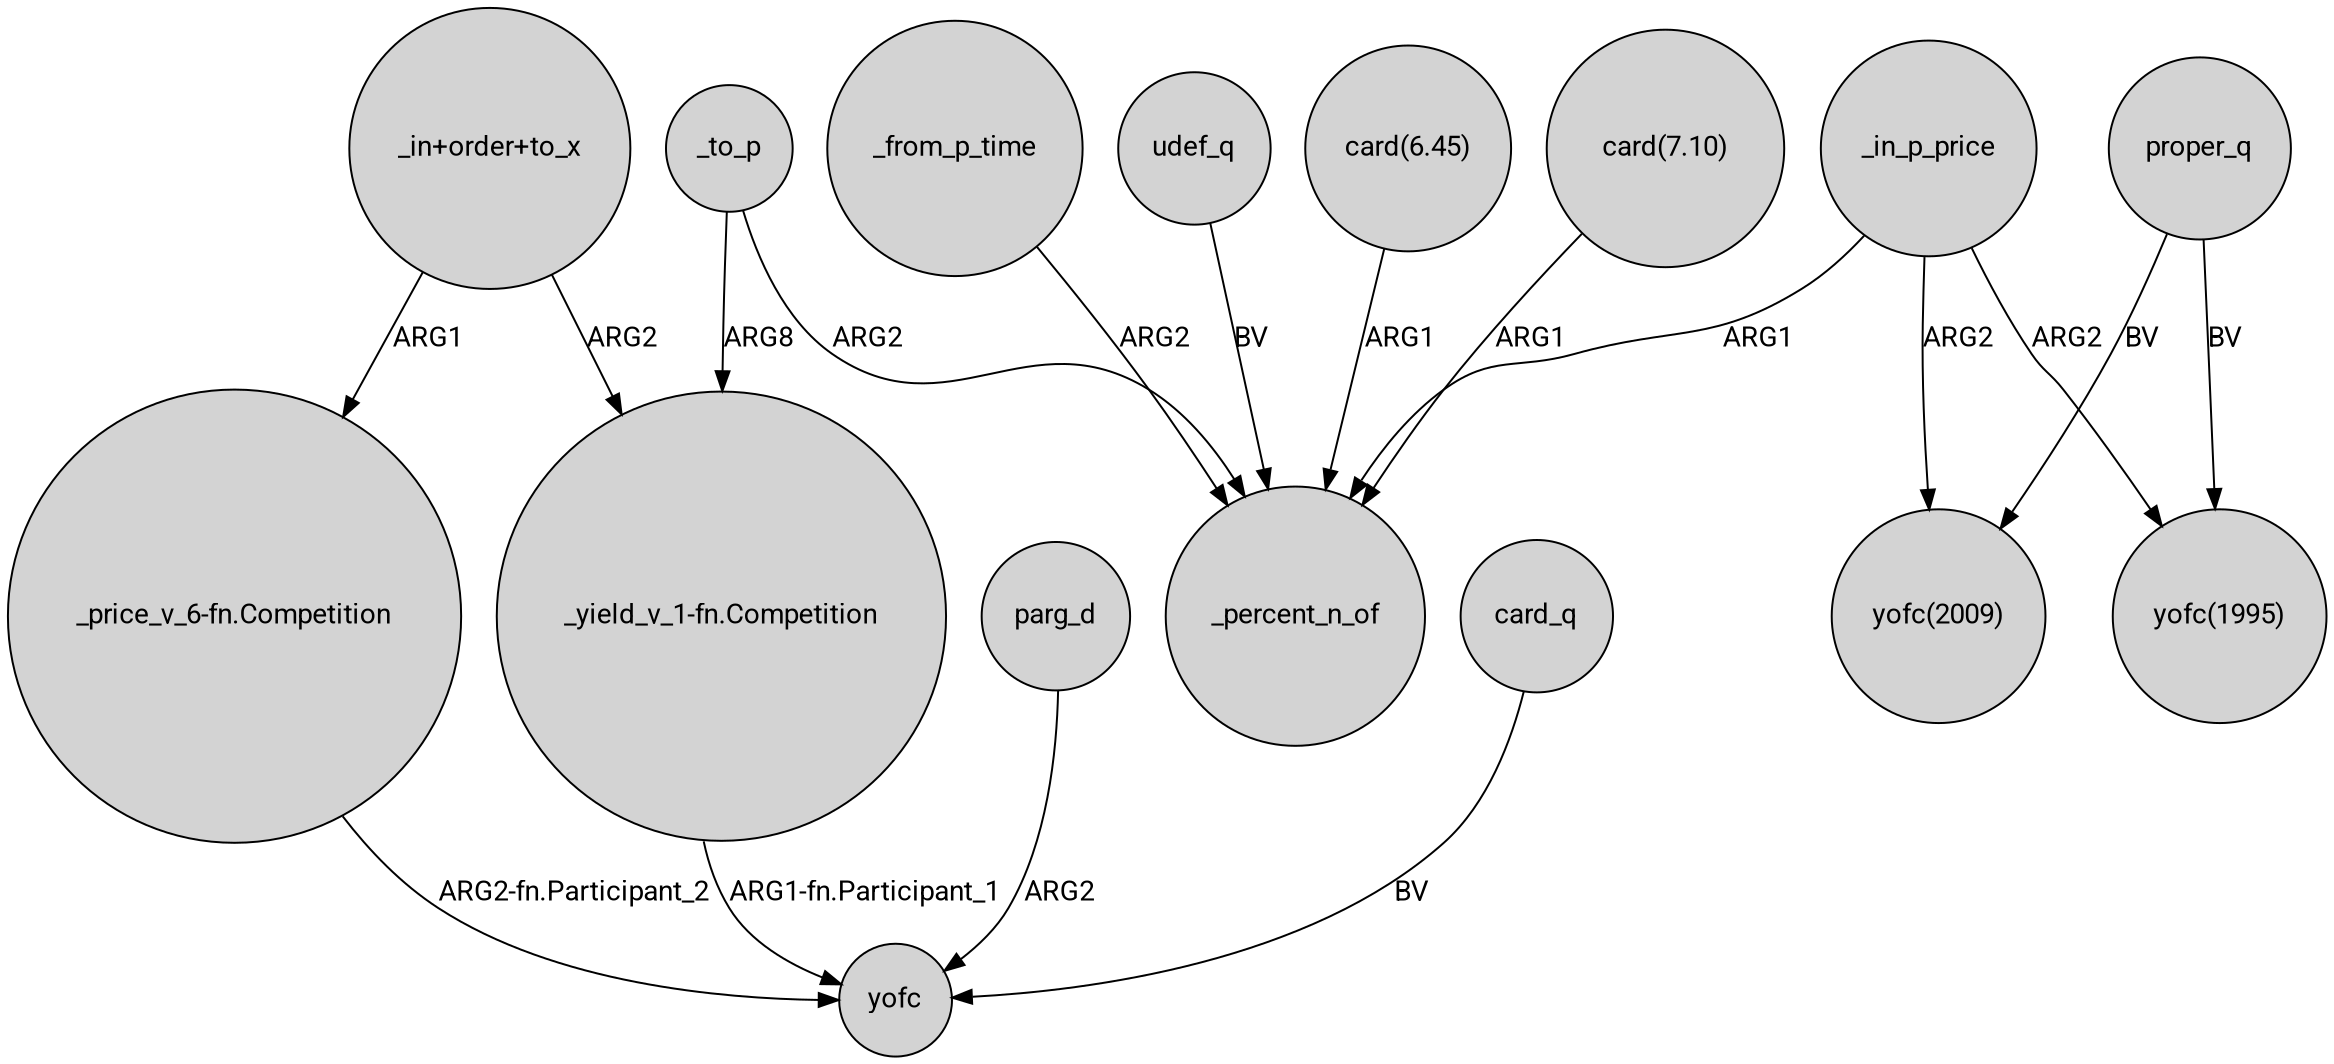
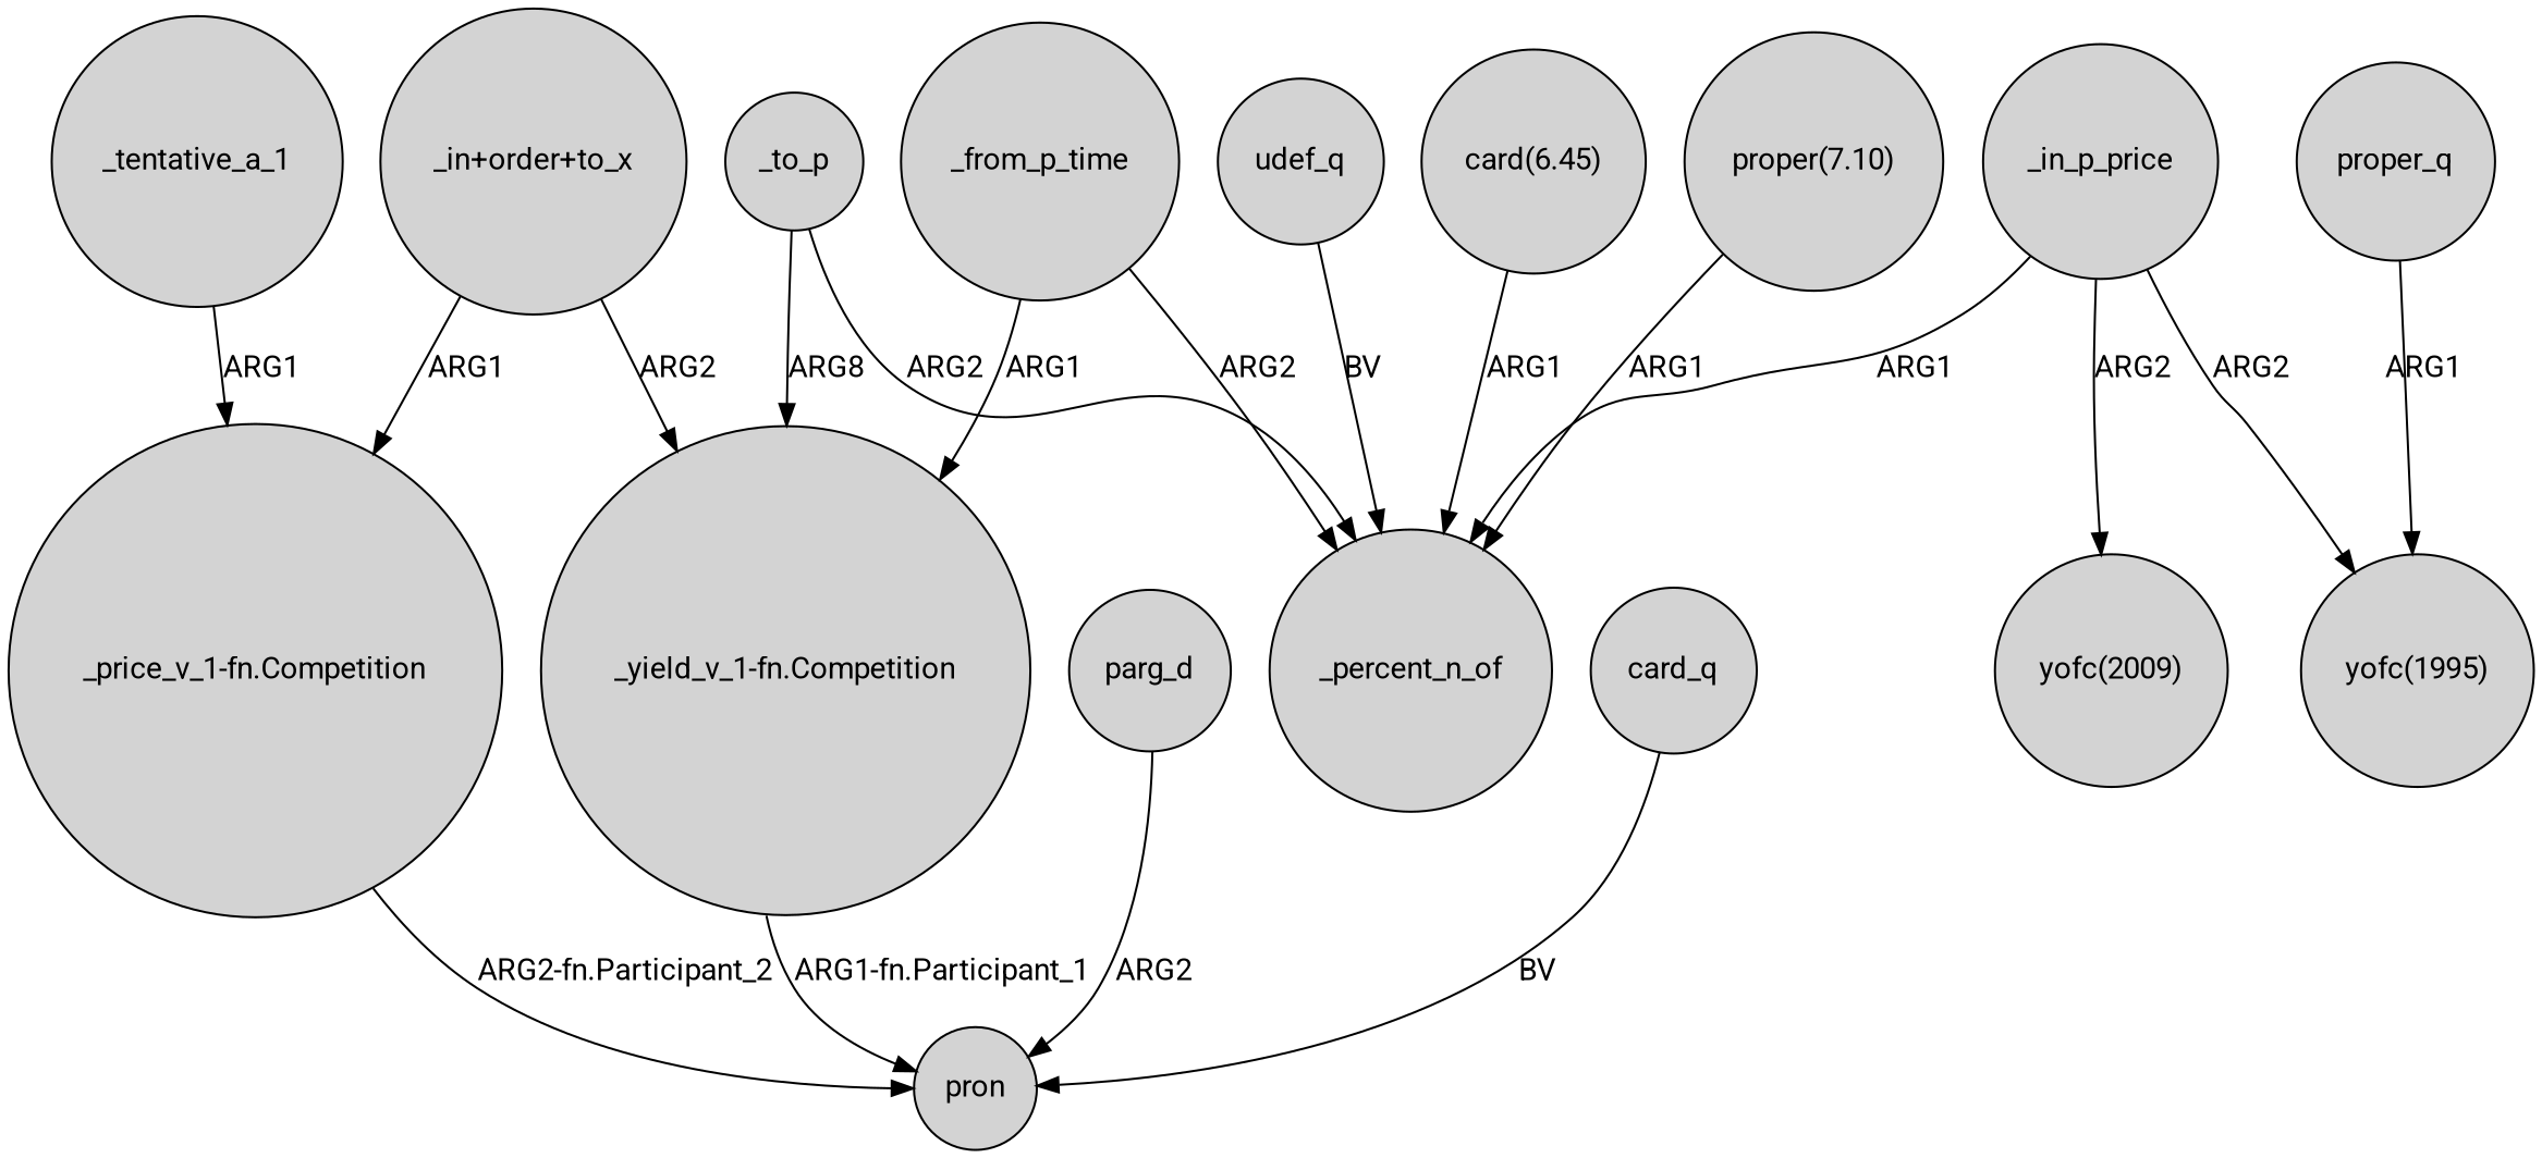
  digraph {
    fontname=Roboto
    node [fontname=Roboto shape=circle style=filled]
    edge [fontname=Roboto]
    "card(6.45)"
    _percent_n_of
    _to_p
    "_yield_v_1-fn.Competition"
-   pron [label=yofc]
+   pron
    n6 [label=_in_p_price]
    "yofc(2009)"
    "yofc(1995)"
    parg_d
-   "_price_v_1-fn.Competition" [label="_price_v_6-fn.Competition"]
-   "card(7.10)"
+   "_price_v_1-fn.Competition"
+   "card(7.10)" [label="proper(7.10)"]
    "_in+order+to_x"
    _from_p_time
    n14 [label=card_q]
    udef_q
    proper_q
+   _tentative_a_1
    "card(6.45)" -> _percent_n_of [label=ARG1]
    _to_p -> _percent_n_of [label=ARG2]
    _to_p -> "_yield_v_1-fn.Competition" [label=ARG8]
    "_yield_v_1-fn.Competition" -> pron [label="ARG1-fn.Participant_1"]
    n6 -> _percent_n_of [label=ARG1]
    n6 -> "yofc(2009)" [label=ARG2]
    n6 -> "yofc(1995)" [label=ARG2]
    parg_d -> pron [label=ARG2]
    "_price_v_1-fn.Competition" -> pron [label="ARG2-fn.Participant_2"]
    "card(7.10)" -> _percent_n_of [label=ARG1]
    "_in+order+to_x" -> "_yield_v_1-fn.Competition" [label=ARG2]
    "_in+order+to_x" -> "_price_v_1-fn.Competition" [label=ARG1]
    _from_p_time -> _percent_n_of [label=ARG2]
+   _from_p_time -> "_yield_v_1-fn.Competition" [label=ARG1]
    n14 -> pron [label=BV]
    udef_q -> _percent_n_of [label=BV]
-   proper_q -> "yofc(2009)" [label=BV]
-   proper_q -> "yofc(1995)" [label=BV]
+   proper_q -> "yofc(1995)" [label=ARG1]
+   _tentative_a_1 -> "_price_v_1-fn.Competition" [label=ARG1]
  }
